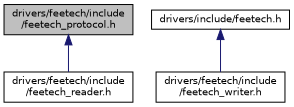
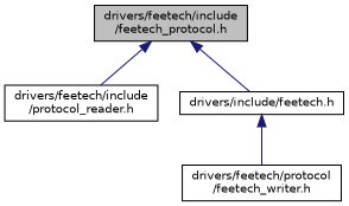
  digraph {
    node [color=black fillcolor=white fontname=Helvetica fontsize=10 shape=record style=filled]
    edge [color=midnightblue dir=back fontname=Helvetica fontsize=10 labelfontname=Helvetica labelfontsize=10 style=solid]
    n1 [fillcolor=grey75 fontcolor=black height=0.2 label="drivers/feetech/include\l/feetech_protocol.h" width=0.4]
-   n2 [height=0.2 label="drivers/feetech/include\l/feetech_reader.h" width=0.4]
+   n2 [height=0.2 label="drivers/feetech/include\l/protocol_reader.h" width=0.4]
    n3 [height=0.2 label="drivers/include/feetech.h" width=0.4]
-   n4 [height=0.2 label="drivers/feetech/include\l/feetech_writer.h" width=0.4]
+   n4 [height=0.2 label="drivers/feetech/protocol\l/feetech_writer.h" width=0.4]
    n1 -> n2
+   n1 -> n3
    n3 -> n4
  }
